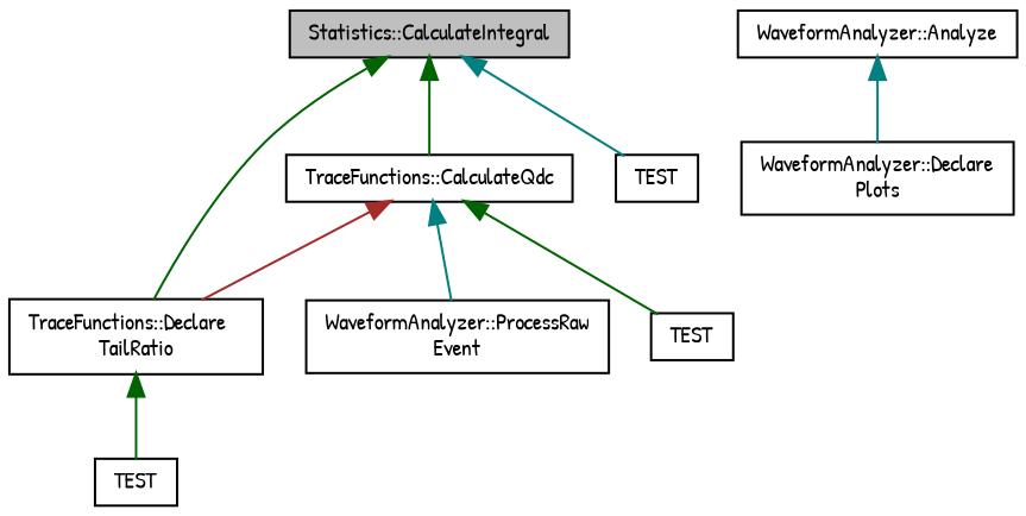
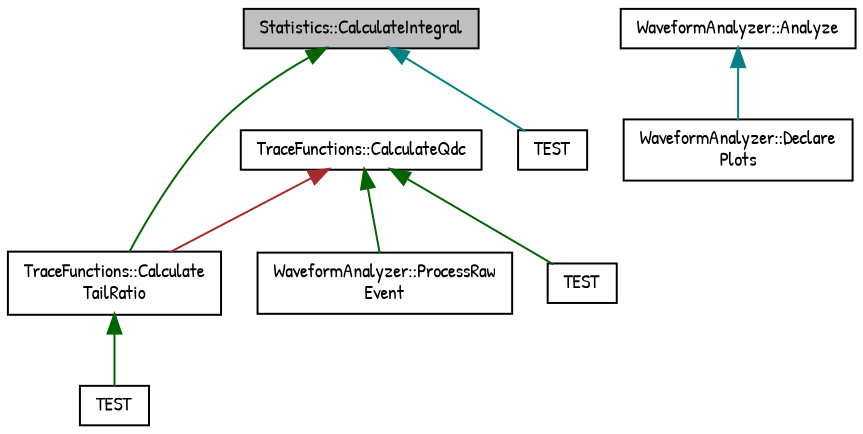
  digraph {
    fontname="Patrick Hand"
    rankdir=TB
    node [color=black fillcolor=white fontname="Patrick Hand" fontsize=10 shape=record style=filled]
    edge [color=darkgreen dir=back fontname="Patrick Hand" fontsize=10 labelfontname=Helvetica labelfontsize=10 style=solid]
    n1 [fillcolor=grey75 fontcolor=black height=0.2 label="Statistics::CalculateIntegral" width=0.4]
    n2 [height=0.2 label="TraceFunctions::CalculateQdc" width=0.4]
-   n3 [height=0.2 label="TraceFunctions::Declare\lTailRatio" width=0.4]
+   n3 [height=0.2 label="TraceFunctions::Calculate\lTailRatio" width=0.4]
    n4 [height=0.2 label=TEST width=0.4]
    n5 [height=0.2 label="WaveformAnalyzer::ProcessRaw\lEvent" width=0.4]
    n6 [height=0.2 label=TEST width=0.4]
    n7 [height=0.2 label=TEST width=0.4]
    n8 [height=0.2 label="WaveformAnalyzer::Analyze" width=0.4]
    n9 [height=0.2 label="WaveformAnalyzer::Declare\lPlots" width=0.4]
-   n1 -> n2
    n1 -> n3
    n1 -> n4 [color=teal]
    n2 -> n3 [color=brown]
-   n2 -> n5 [color=teal]
+   n2 -> n5
    n2 -> n6
    n3 -> n7
    n8 -> n9 [color=teal]
  }
